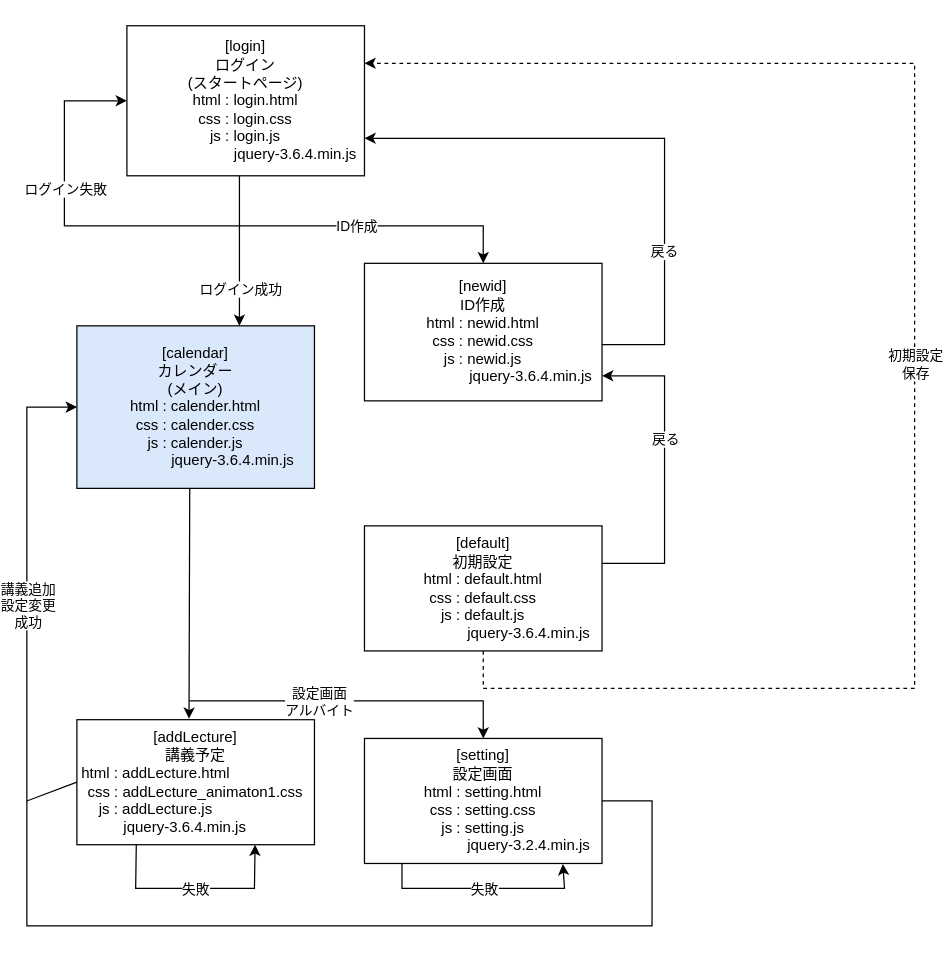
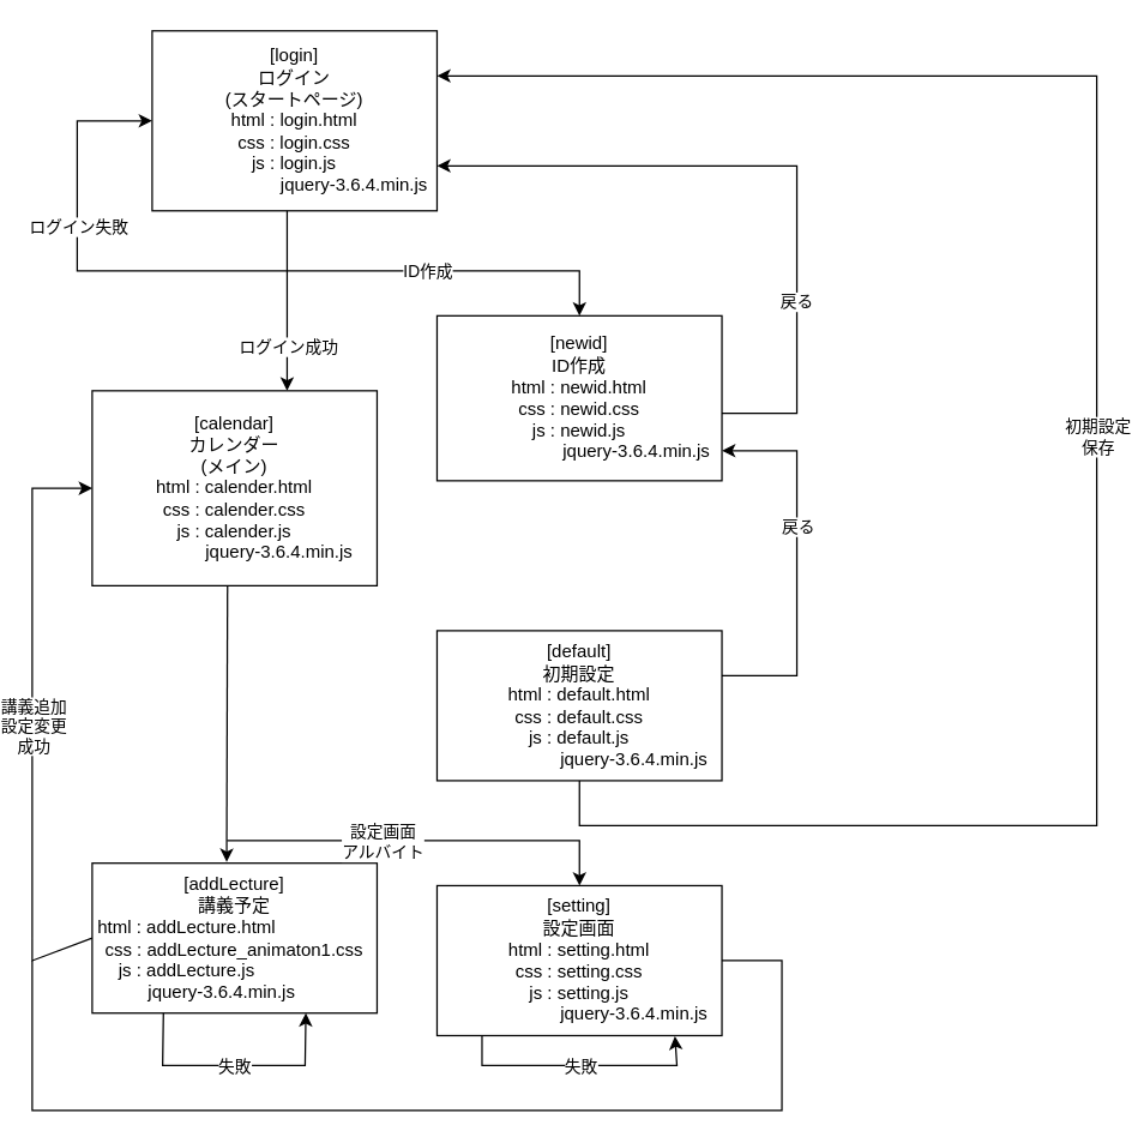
  <mxCell id="0" />
  <mxCell id="1" parent="0" />
  <mxCell id="2" value="&lt;div style=&quot;&quot;&gt;[login]&lt;br&gt;&lt;/div&gt;&lt;div style=&quot;&quot;&gt;ログイン&lt;/div&gt;&lt;div style=&quot;&quot;&gt;(スタートページ)&lt;br&gt;&lt;/div&gt;&lt;div style=&quot;&quot;&gt;html : login.html&lt;/div&gt;&lt;div style=&quot;&quot;&gt;css : login.css&lt;/div&gt;&lt;div style=&quot;&quot;&gt;js : login.js&lt;/div&gt;&lt;div style=&quot;&quot;&gt;&amp;nbsp; &amp;nbsp; &amp;nbsp; &amp;nbsp; &amp;nbsp; &amp;nbsp; &amp;nbsp; &amp;nbsp; &amp;nbsp; &amp;nbsp; &amp;nbsp; &amp;nbsp; jquery-3.6.4.min.js&lt;br&gt;&lt;/div&gt;" style="rounded=0;whiteSpace=wrap;html=1;" parent="1" vertex="1"><mxGeometry x="100" y="20" width="190" height="120" as="geometry" /></mxCell>
  <mxCell id="3" value="" style="endArrow=classic;html=1;rounded=0;" parent="1" edge="1"><mxGeometry relative="1" as="geometry"><mxPoint x="190" y="140" as="sourcePoint" /><mxPoint x="190" y="260" as="targetPoint" /></mxGeometry></mxCell>
  <mxCell id="4" value="ログイン成功" style="edgeLabel;resizable=0;html=1;align=center;verticalAlign=middle;" parent="3" connectable="0" vertex="1"><mxGeometry relative="1" as="geometry"><mxPoint y="30" as="offset" /></mxGeometry></mxCell>
- <mxCell id="5" value="&lt;div&gt;[calendar]&lt;br&gt;&lt;/div&gt;&lt;div&gt;カレンダー&lt;/div&gt;&lt;div&gt;(メイン)&lt;br&gt;&lt;/div&gt;&lt;div&gt;&lt;div&gt;html : calender.html&lt;/div&gt;&lt;div&gt;css : calender.css&lt;/div&gt;&lt;div&gt;js : calender.js&lt;/div&gt;&lt;div&gt;&amp;nbsp; &amp;nbsp; &amp;nbsp; &amp;nbsp; &amp;nbsp; &amp;nbsp; &amp;nbsp; &amp;nbsp; &amp;nbsp; jquery-3.6.4.min.js&lt;/div&gt;&lt;/div&gt;" style="rounded=0;whiteSpace=wrap;html=1;fillColor=#dae8fc;" parent="1" vertex="1"><mxGeometry x="60" y="260" width="190" height="130" as="geometry" /></mxCell>
+ <mxCell id="5" value="&lt;div&gt;[calendar]&lt;br&gt;&lt;/div&gt;&lt;div&gt;カレンダー&lt;/div&gt;&lt;div&gt;(メイン)&lt;br&gt;&lt;/div&gt;&lt;div&gt;&lt;div&gt;html : calender.html&lt;/div&gt;&lt;div&gt;css : calender.css&lt;/div&gt;&lt;div&gt;js : calender.js&lt;/div&gt;&lt;div&gt;&amp;nbsp; &amp;nbsp; &amp;nbsp; &amp;nbsp; &amp;nbsp; &amp;nbsp; &amp;nbsp; &amp;nbsp; &amp;nbsp; jquery-3.6.4.min.js&lt;/div&gt;&lt;/div&gt;" style="rounded=0;whiteSpace=wrap;html=1;" parent="1" vertex="1"><mxGeometry x="60" y="260" width="190" height="130" as="geometry" /></mxCell>
  <mxCell id="6" value="" style="endArrow=classic;html=1;rounded=0;entryX=0;entryY=0.5;entryDx=0;entryDy=0;" parent="1" target="2" edge="1"><mxGeometry relative="1" as="geometry"><mxPoint x="190" y="180" as="sourcePoint" /><mxPoint x="330" y="260" as="targetPoint" /><Array as="points"><mxPoint x="50" y="180" /><mxPoint x="50" y="80" /></Array></mxGeometry></mxCell>
  <mxCell id="7" value="ログイン失敗" style="edgeLabel;resizable=0;html=1;align=center;verticalAlign=middle;" parent="6" connectable="0" vertex="1"><mxGeometry relative="1" as="geometry"><mxPoint y="-25" as="offset" /></mxGeometry></mxCell>
  <mxCell id="8" value="&lt;div&gt;[newid]&lt;br&gt;&lt;/div&gt;&lt;div&gt;ID作成&lt;/div&gt;&lt;div&gt;&lt;div&gt;html : newid.html&lt;/div&gt;&lt;div&gt;css : newid.css&lt;/div&gt;&lt;div&gt;js : newid.js&lt;/div&gt;&lt;div&gt;&amp;nbsp; &amp;nbsp; &amp;nbsp; &amp;nbsp; &amp;nbsp; &amp;nbsp; &amp;nbsp; &amp;nbsp; &amp;nbsp; &amp;nbsp; &amp;nbsp; &amp;nbsp;jquery-3.6.4.min.js&lt;/div&gt;&lt;/div&gt;" style="rounded=0;whiteSpace=wrap;html=1;" parent="1" vertex="1"><mxGeometry x="290" y="210" width="190" height="110" as="geometry" /></mxCell>
  <mxCell id="9" value="" style="endArrow=classic;html=1;rounded=0;entryX=0.5;entryY=0;entryDx=0;entryDy=0;" parent="1" target="8" edge="1"><mxGeometry relative="1" as="geometry"><mxPoint x="190" y="180" as="sourcePoint" /><mxPoint x="350" y="260" as="targetPoint" /><Array as="points"><mxPoint x="385" y="180" /></Array></mxGeometry></mxCell>
  <mxCell id="10" value="ID作成" style="edgeLabel;resizable=0;html=1;align=center;verticalAlign=middle;" parent="9" connectable="0" vertex="1"><mxGeometry relative="1" as="geometry"><mxPoint x="-20" as="offset" /></mxGeometry></mxCell>
  <mxCell id="11" value="" style="endArrow=classic;html=1;rounded=0;entryX=1;entryY=0.75;entryDx=0;entryDy=0;" parent="1" target="2" edge="1"><mxGeometry relative="1" as="geometry"><mxPoint x="480" y="275" as="sourcePoint" /><mxPoint x="510" y="289.66" as="targetPoint" /><Array as="points"><mxPoint x="530" y="275" /><mxPoint x="530" y="110" /></Array></mxGeometry></mxCell>
  <mxCell id="12" value="戻る" style="edgeLabel;resizable=0;html=1;align=center;verticalAlign=middle;" parent="11" connectable="0" vertex="1"><mxGeometry relative="1" as="geometry"><mxPoint x="12" y="90" as="offset" /></mxGeometry></mxCell>
  <mxCell id="13" value="&lt;div&gt;[default]&lt;br&gt;&lt;/div&gt;&lt;div&gt;初期設定&lt;/div&gt;&lt;div&gt;&lt;div&gt;html : default.html&lt;/div&gt;&lt;div&gt;css : default.css&lt;/div&gt;&lt;div&gt;js : default.js&lt;/div&gt;&lt;div&gt;&amp;nbsp; &amp;nbsp; &amp;nbsp; &amp;nbsp; &amp;nbsp; &amp;nbsp; &amp;nbsp; &amp;nbsp; &amp;nbsp; &amp;nbsp; &amp;nbsp; jquery-3.6.4.min.js&lt;/div&gt;&lt;/div&gt;" style="rounded=0;whiteSpace=wrap;html=1;" parent="1" vertex="1"><mxGeometry x="290" y="420" width="190" height="100" as="geometry" /></mxCell>
  <mxCell id="14" value="" style="endArrow=classic;html=1;rounded=0;" parent="1" edge="1"><mxGeometry relative="1" as="geometry"><mxPoint x="480" y="450" as="sourcePoint" /><mxPoint x="480" y="300" as="targetPoint" /><Array as="points"><mxPoint x="530" y="450" /><mxPoint x="530" y="300" /></Array></mxGeometry></mxCell>
  <mxCell id="15" value="戻る" style="edgeLabel;resizable=0;html=1;align=center;verticalAlign=middle;" parent="14" connectable="0" vertex="1"><mxGeometry relative="1" as="geometry"><mxPoint y="-25" as="offset" /></mxGeometry></mxCell>
- <mxCell id="16" value="" style="endArrow=classic;html=1;rounded=0;entryX=1;entryY=0.25;entryDx=0;entryDy=0;exitX=0.5;exitY=1;exitDx=0;exitDy=0;dashed=1;" parent="1" source="13" target="2" edge="1"><mxGeometry relative="1" as="geometry"><mxPoint x="350" y="480" as="sourcePoint" /><mxPoint x="450" y="480" as="targetPoint" /><Array as="points"><mxPoint x="385" y="550" /><mxPoint x="730" y="550" /><mxPoint x="730" y="50" /></Array></mxGeometry></mxCell>
+ <mxCell id="16" value="" style="endArrow=classic;html=1;rounded=0;entryX=1;entryY=0.25;entryDx=0;entryDy=0;exitX=0.5;exitY=1;exitDx=0;exitDy=0;" parent="1" source="13" target="2" edge="1"><mxGeometry relative="1" as="geometry"><mxPoint x="350" y="480" as="sourcePoint" /><mxPoint x="450" y="480" as="targetPoint" /><Array as="points"><mxPoint x="385" y="550" /><mxPoint x="730" y="550" /><mxPoint x="730" y="50" /></Array></mxGeometry></mxCell>
  <mxCell id="17" value="&lt;div&gt;初期設定&lt;/div&gt;&lt;div&gt;保存&lt;/div&gt;" style="edgeLabel;resizable=0;html=1;align=center;verticalAlign=middle;" parent="16" connectable="0" vertex="1"><mxGeometry relative="1" as="geometry"><mxPoint y="23" as="offset" /></mxGeometry></mxCell>
  <mxCell id="18" value="&lt;div&gt;[addLecture]&lt;br&gt;&lt;/div&gt;&lt;div&gt;講義予定&lt;/div&gt;&lt;div&gt;&lt;div&gt;html : addLecture.html&amp;nbsp; &amp;nbsp; &amp;nbsp; &amp;nbsp; &amp;nbsp; &amp;nbsp; &amp;nbsp; &amp;nbsp; &amp;nbsp; &amp;nbsp;&lt;/div&gt;&lt;div&gt;css : addLecture_animaton1.css&lt;/div&gt;&lt;div&gt;js : addLecture.js&amp;nbsp; &amp;nbsp; &amp;nbsp; &amp;nbsp; &amp;nbsp; &amp;nbsp; &amp;nbsp; &amp;nbsp; &amp;nbsp; &amp;nbsp;&lt;/div&gt;&lt;div&gt;&lt;span style=&quot;background-color: initial;&quot;&gt;jquery-3.6.4.min.js&amp;nbsp; &amp;nbsp; &amp;nbsp;&lt;/span&gt;&lt;/div&gt;&lt;/div&gt;" style="rounded=0;whiteSpace=wrap;html=1;" parent="1" vertex="1"><mxGeometry x="60" y="575" width="190" height="100" as="geometry" /></mxCell>
- <mxCell id="19" value="&lt;div&gt;[setting]&lt;br&gt;&lt;/div&gt;&lt;div&gt;設定画面&lt;/div&gt;&lt;div&gt;&lt;div&gt;html : setting.html&lt;/div&gt;&lt;div&gt;&lt;span style=&quot;background-color: initial;&quot;&gt;css : setting.css&lt;/span&gt;&lt;/div&gt;&lt;div&gt;js : setting.js&lt;/div&gt;&lt;div&gt;&lt;span style=&quot;background-color: initial;&quot;&gt;&amp;nbsp; &amp;nbsp; &amp;nbsp; &amp;nbsp; &amp;nbsp; &amp;nbsp; &amp;nbsp; &amp;nbsp; &amp;nbsp; &amp;nbsp; &amp;nbsp; jquery-3.2.4.min.js&lt;br&gt;&lt;/span&gt;&lt;/div&gt;&lt;/div&gt;" style="rounded=0;whiteSpace=wrap;html=1;" parent="1" vertex="1"><mxGeometry x="290" y="590" width="190" height="100" as="geometry" /></mxCell>
+ <mxCell id="19" value="&lt;div&gt;[setting]&lt;br&gt;&lt;/div&gt;&lt;div&gt;設定画面&lt;/div&gt;&lt;div&gt;&lt;div&gt;html : setting.html&lt;/div&gt;&lt;div&gt;&lt;span style=&quot;background-color: initial;&quot;&gt;css : setting.css&lt;/span&gt;&lt;/div&gt;&lt;div&gt;js : setting.js&lt;/div&gt;&lt;div&gt;&lt;span style=&quot;background-color: initial;&quot;&gt;&amp;nbsp; &amp;nbsp; &amp;nbsp; &amp;nbsp; &amp;nbsp; &amp;nbsp; &amp;nbsp; &amp;nbsp; &amp;nbsp; &amp;nbsp; &amp;nbsp; jquery-3.6.4.min.js&lt;br&gt;&lt;/span&gt;&lt;/div&gt;&lt;/div&gt;" style="rounded=0;whiteSpace=wrap;html=1;" parent="1" vertex="1"><mxGeometry x="290" y="590" width="190" height="100" as="geometry" /></mxCell>
  <mxCell id="20" value="" style="endArrow=classic;html=1;rounded=0;exitX=0.475;exitY=1.004;exitDx=0;exitDy=0;entryX=0.472;entryY=-0.008;entryDx=0;entryDy=0;exitPerimeter=0;entryPerimeter=0;" parent="1" source="5" target="18" edge="1"><mxGeometry relative="1" as="geometry"><mxPoint x="360" y="530" as="sourcePoint" /><mxPoint x="460" y="530" as="targetPoint" /></mxGeometry></mxCell>
  <mxCell id="21" value="" style="endArrow=classic;html=1;rounded=0;entryX=0.5;entryY=0;entryDx=0;entryDy=0;" parent="1" target="19" edge="1"><mxGeometry relative="1" as="geometry"><mxPoint x="150" y="560" as="sourcePoint" /><mxPoint x="290" y="540" as="targetPoint" /><Array as="points"><mxPoint x="385" y="560" /></Array></mxGeometry></mxCell>
  <mxCell id="22" value="&lt;div&gt;設定画面&lt;/div&gt;&lt;div&gt;アルバイト&lt;/div&gt;" style="edgeLabel;resizable=0;html=1;align=center;verticalAlign=middle;" parent="21" connectable="0" vertex="1"><mxGeometry relative="1" as="geometry"><mxPoint x="-30" as="offset" /></mxGeometry></mxCell>
  <mxCell id="23" value="" style="endArrow=classic;html=1;rounded=0;entryX=0;entryY=0.5;entryDx=0;entryDy=0;exitX=0;exitY=0.5;exitDx=0;exitDy=0;" parent="1" source="18" target="5" edge="1"><mxGeometry relative="1" as="geometry"><mxPoint x="130" y="649.66" as="sourcePoint" /><mxPoint x="230" y="649.66" as="targetPoint" /><Array as="points"><mxPoint x="20" y="640" /><mxPoint x="20" y="325" /></Array></mxGeometry></mxCell>
  <mxCell id="24" value="&lt;div&gt;講義追加&lt;/div&gt;&lt;div&gt;設定変更&lt;br&gt;&lt;/div&gt;&lt;div&gt;成功&lt;/div&gt;" style="edgeLabel;resizable=0;html=1;align=center;verticalAlign=middle;" parent="23" connectable="0" vertex="1"><mxGeometry relative="1" as="geometry" /></mxCell>
  <mxCell id="25" value="" style="endArrow=classic;html=1;rounded=0;entryX=0.75;entryY=1;entryDx=0;entryDy=0;exitX=0.25;exitY=1;exitDx=0;exitDy=0;" parent="1" source="18" target="18" edge="1"><mxGeometry relative="1" as="geometry"><mxPoint x="150" y="680" as="sourcePoint" /><mxPoint x="250" y="680" as="targetPoint" /><Array as="points"><mxPoint x="107" y="710" /><mxPoint x="202" y="710" /></Array></mxGeometry></mxCell>
  <mxCell id="26" value="失敗" style="edgeLabel;resizable=0;html=1;align=center;verticalAlign=middle;" parent="25" connectable="0" vertex="1"><mxGeometry relative="1" as="geometry" /></mxCell>
  <mxCell id="27" value="" style="endArrow=classic;html=1;rounded=0;entryX=0.835;entryY=1.004;entryDx=0;entryDy=0;entryPerimeter=0;" parent="1" target="19" edge="1"><mxGeometry relative="1" as="geometry"><mxPoint x="320" y="690" as="sourcePoint" /><mxPoint x="380" y="680" as="targetPoint" /><Array as="points"><mxPoint x="320" y="710" /><mxPoint x="450" y="710" /></Array></mxGeometry></mxCell>
  <mxCell id="28" value="失敗" style="edgeLabel;resizable=0;html=1;align=center;verticalAlign=middle;" parent="27" connectable="0" vertex="1"><mxGeometry relative="1" as="geometry" /></mxCell>
  <mxCell id="29" value="" style="endArrow=none;html=1;rounded=0;exitX=1;exitY=0.5;exitDx=0;exitDy=0;" parent="1" source="19" edge="1"><mxGeometry width="50" height="50" relative="1" as="geometry"><mxPoint x="410" y="650" as="sourcePoint" /><mxPoint x="20" y="640" as="targetPoint" /><Array as="points"><mxPoint x="520" y="640" /><mxPoint x="520" y="740" /><mxPoint x="20" y="740" /></Array></mxGeometry></mxCell>
